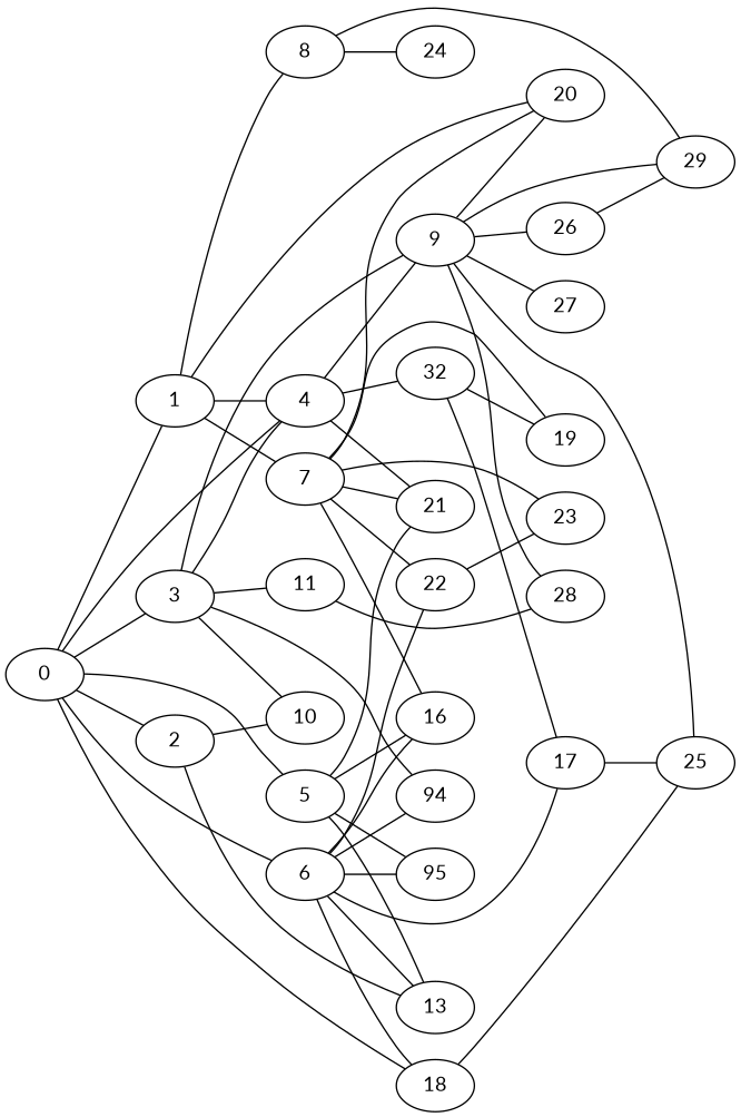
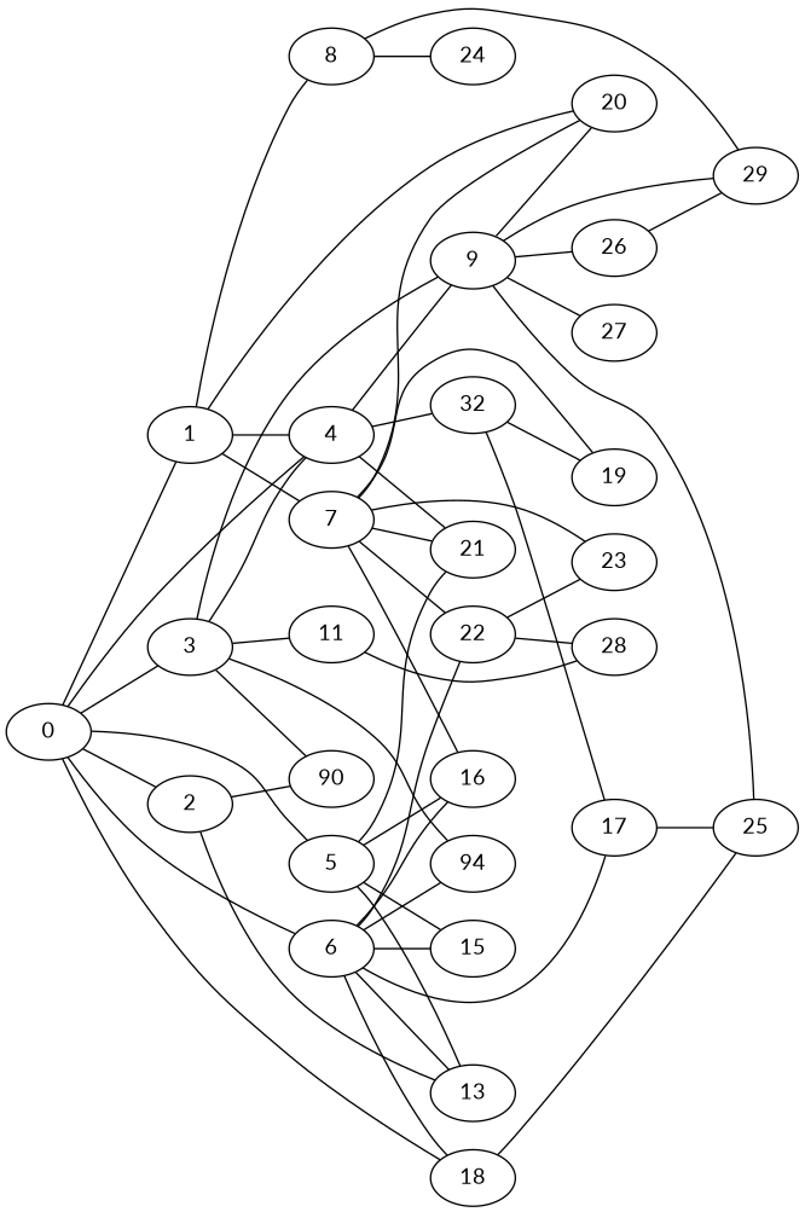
  graph {
    fontname=Lato
    rankdir=LR
    node [fontname=Lato]
    edge [fontname=Lato]
    0
    1
    2
    3
    4
    5
    6
    18
    8
    7
    20
    13
-   10
+   10 [label=90]
    9
    11
    n16 [label=94]
    n17 [label=32]
    21
-   15 [label=95]
+   15
    16
    17
    22
    25
    24
    29
    19
    23
    26
    27
    28
    0 -- 1
    0 -- 2
    0 -- 3
    0 -- 4
    0 -- 5
    0 -- 6
    0 -- 18
    1 -- 4
    1 -- 8
    1 -- 7
    1 -- 20
    2 -- 13
    2 -- 10
    3 -- 4
    3 -- 10
    3 -- 9
    3 -- 11
    3 -- n16
    4 -- 9
    4 -- n17
    4 -- 21
    5 -- 13
    5 -- 21
    5 -- 15
    5 -- 16
    6 -- 18
    6 -- 13
    6 -- n16
    6 -- 15
    6 -- 16
    6 -- 17
    6 -- 22
    18 -- 25
    8 -- 24
    8 -- 29
    7 -- 20
    7 -- 21
    7 -- 16
    7 -- 22
    7 -- 19
    7 -- 23
    9 -- 20
    9 -- 25
    9 -- 29
    9 -- 26
    9 -- 27
-   9 -- 28
+   22 -- 28
    11 -- 28
    n17 -- 17
    n17 -- 19
    17 -- 25
    22 -- 23
    26 -- 29
  }
